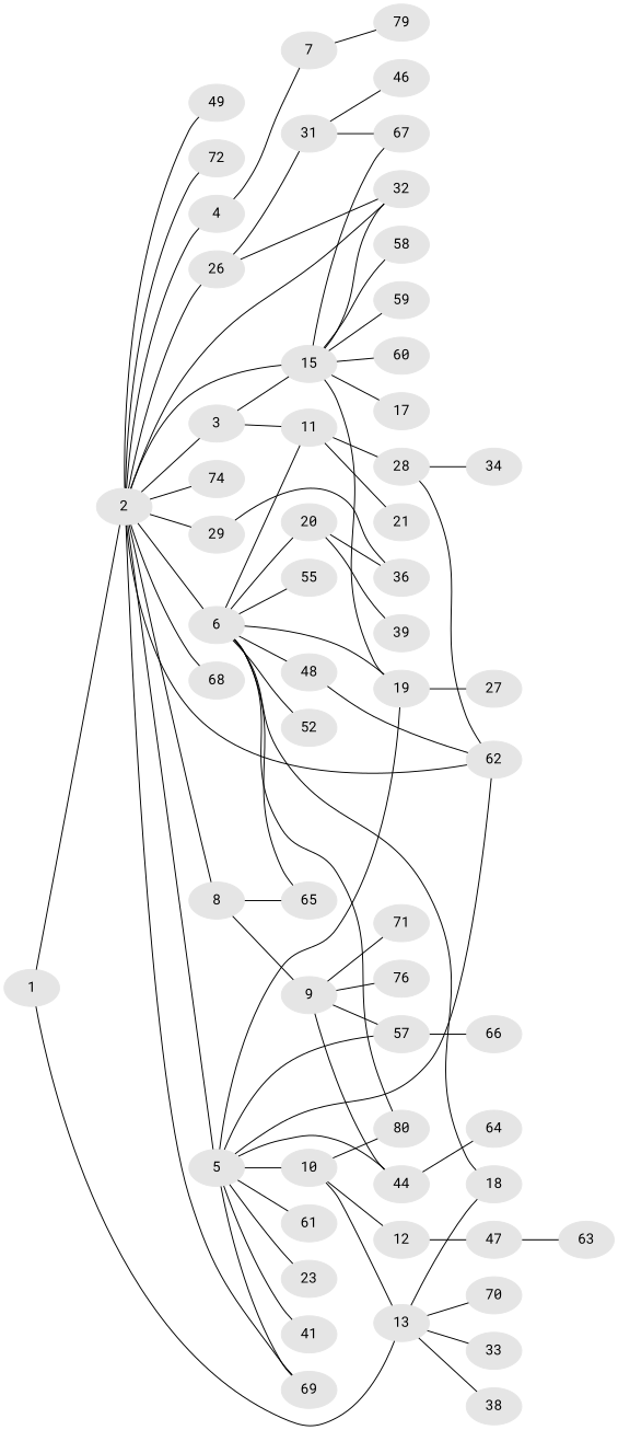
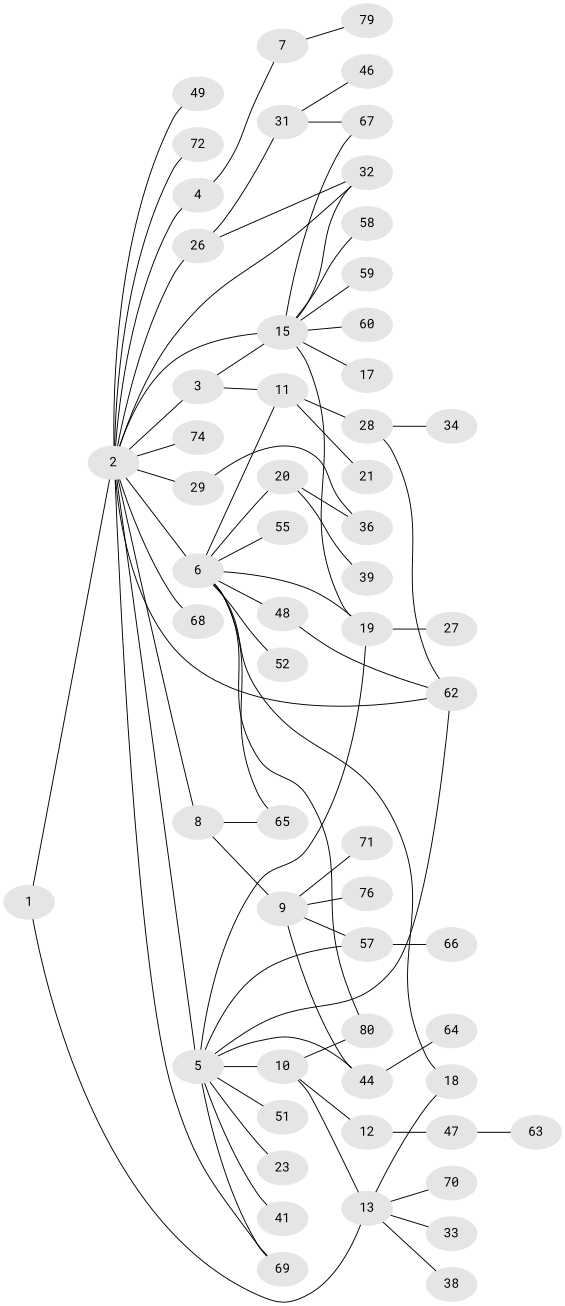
  graph {
    fontname="Roboto Mono"
    rankdir=LR
    node [color=gray90 fontname="Roboto Mono" style=filled]
    edge [fontname="Roboto Mono"]
    2 [super="+35"]
    3
    4
    5 [super="+24"]
    6 [super="+16"]
    8
    15 [super="+54"]
    26 [super="+56"]
    29
    32 [super="+77"]
    49
    62 [super="+73"]
    69
    72 [super="+75"]
    74
    n16 [label=68]
    1
    13 [super="+14"]
    18
    33
    38
    70
    11 [super="+68"]
    7 [super="+25"]
    10 [super="+43"]
    19 [super="+45"]
    23
    41
    44 [super="+50"]
    57
-   61
+   61 [label=51]
    20 [super="+40"]
    48
    52
    55
    65
    80
    9 [super="+42"]
    17
    58
    59
    60
    67
    31 [super="+37"]
    36 [super="+51"]
    21
    28 [super="+53"]
    79
    12 [super="+22"]
    27
    64
    66
    39
    71
    76
    47
    34
    63
    46
    2 -- 3
    2 -- 4
    2 -- 5
    2 -- 6
    2 -- 8
    2 -- 15
    2 -- 26
    2 -- 29
    2 -- 32
    2 -- 49
    2 -- 62
    2 -- 69
    2 -- 72
    2 -- 74
    2 -- n16
    3 -- 15
    3 -- 11
    4 -- 7
    5 -- 62
    5 -- 69
    5 -- 10 [weight=2]
    5 -- 19
    5 -- 23
    5 -- 41
    5 -- 44
    5 -- 57
    5 -- 61
    6 -- 18
    6 -- 11
    6 -- 19
    6 -- 20
    6 -- 48
    6 -- 52
    6 -- 55
    6 -- 65
    6 -- 80
    8 -- 65
    8 -- 9
    15 -- 32
    15 -- 19
    15 -- 17
    15 -- 58
    15 -- 59
    15 -- 60
    15 -- 67
    26 -- 32
    26 -- 31
    29 -- 36
    1 -- 2
    1 -- 13
    13 -- 18
    13 -- 33
    13 -- 38
    13 -- 70
    11 -- 21
    11 -- 28
    7 -- 79
    10 -- 13
    10 -- 80
    10 -- 12
    19 -- 27
    44 -- 64
    57 -- 66
    20 -- 36
    20 -- 39
    48 -- 62
    9 -- 44
    9 -- 57
    9 -- 71
    9 -- 76
    31 -- 67
    31 -- 46
    28 -- 62
    28 -- 34
    12 -- 47
    47 -- 63
  }
